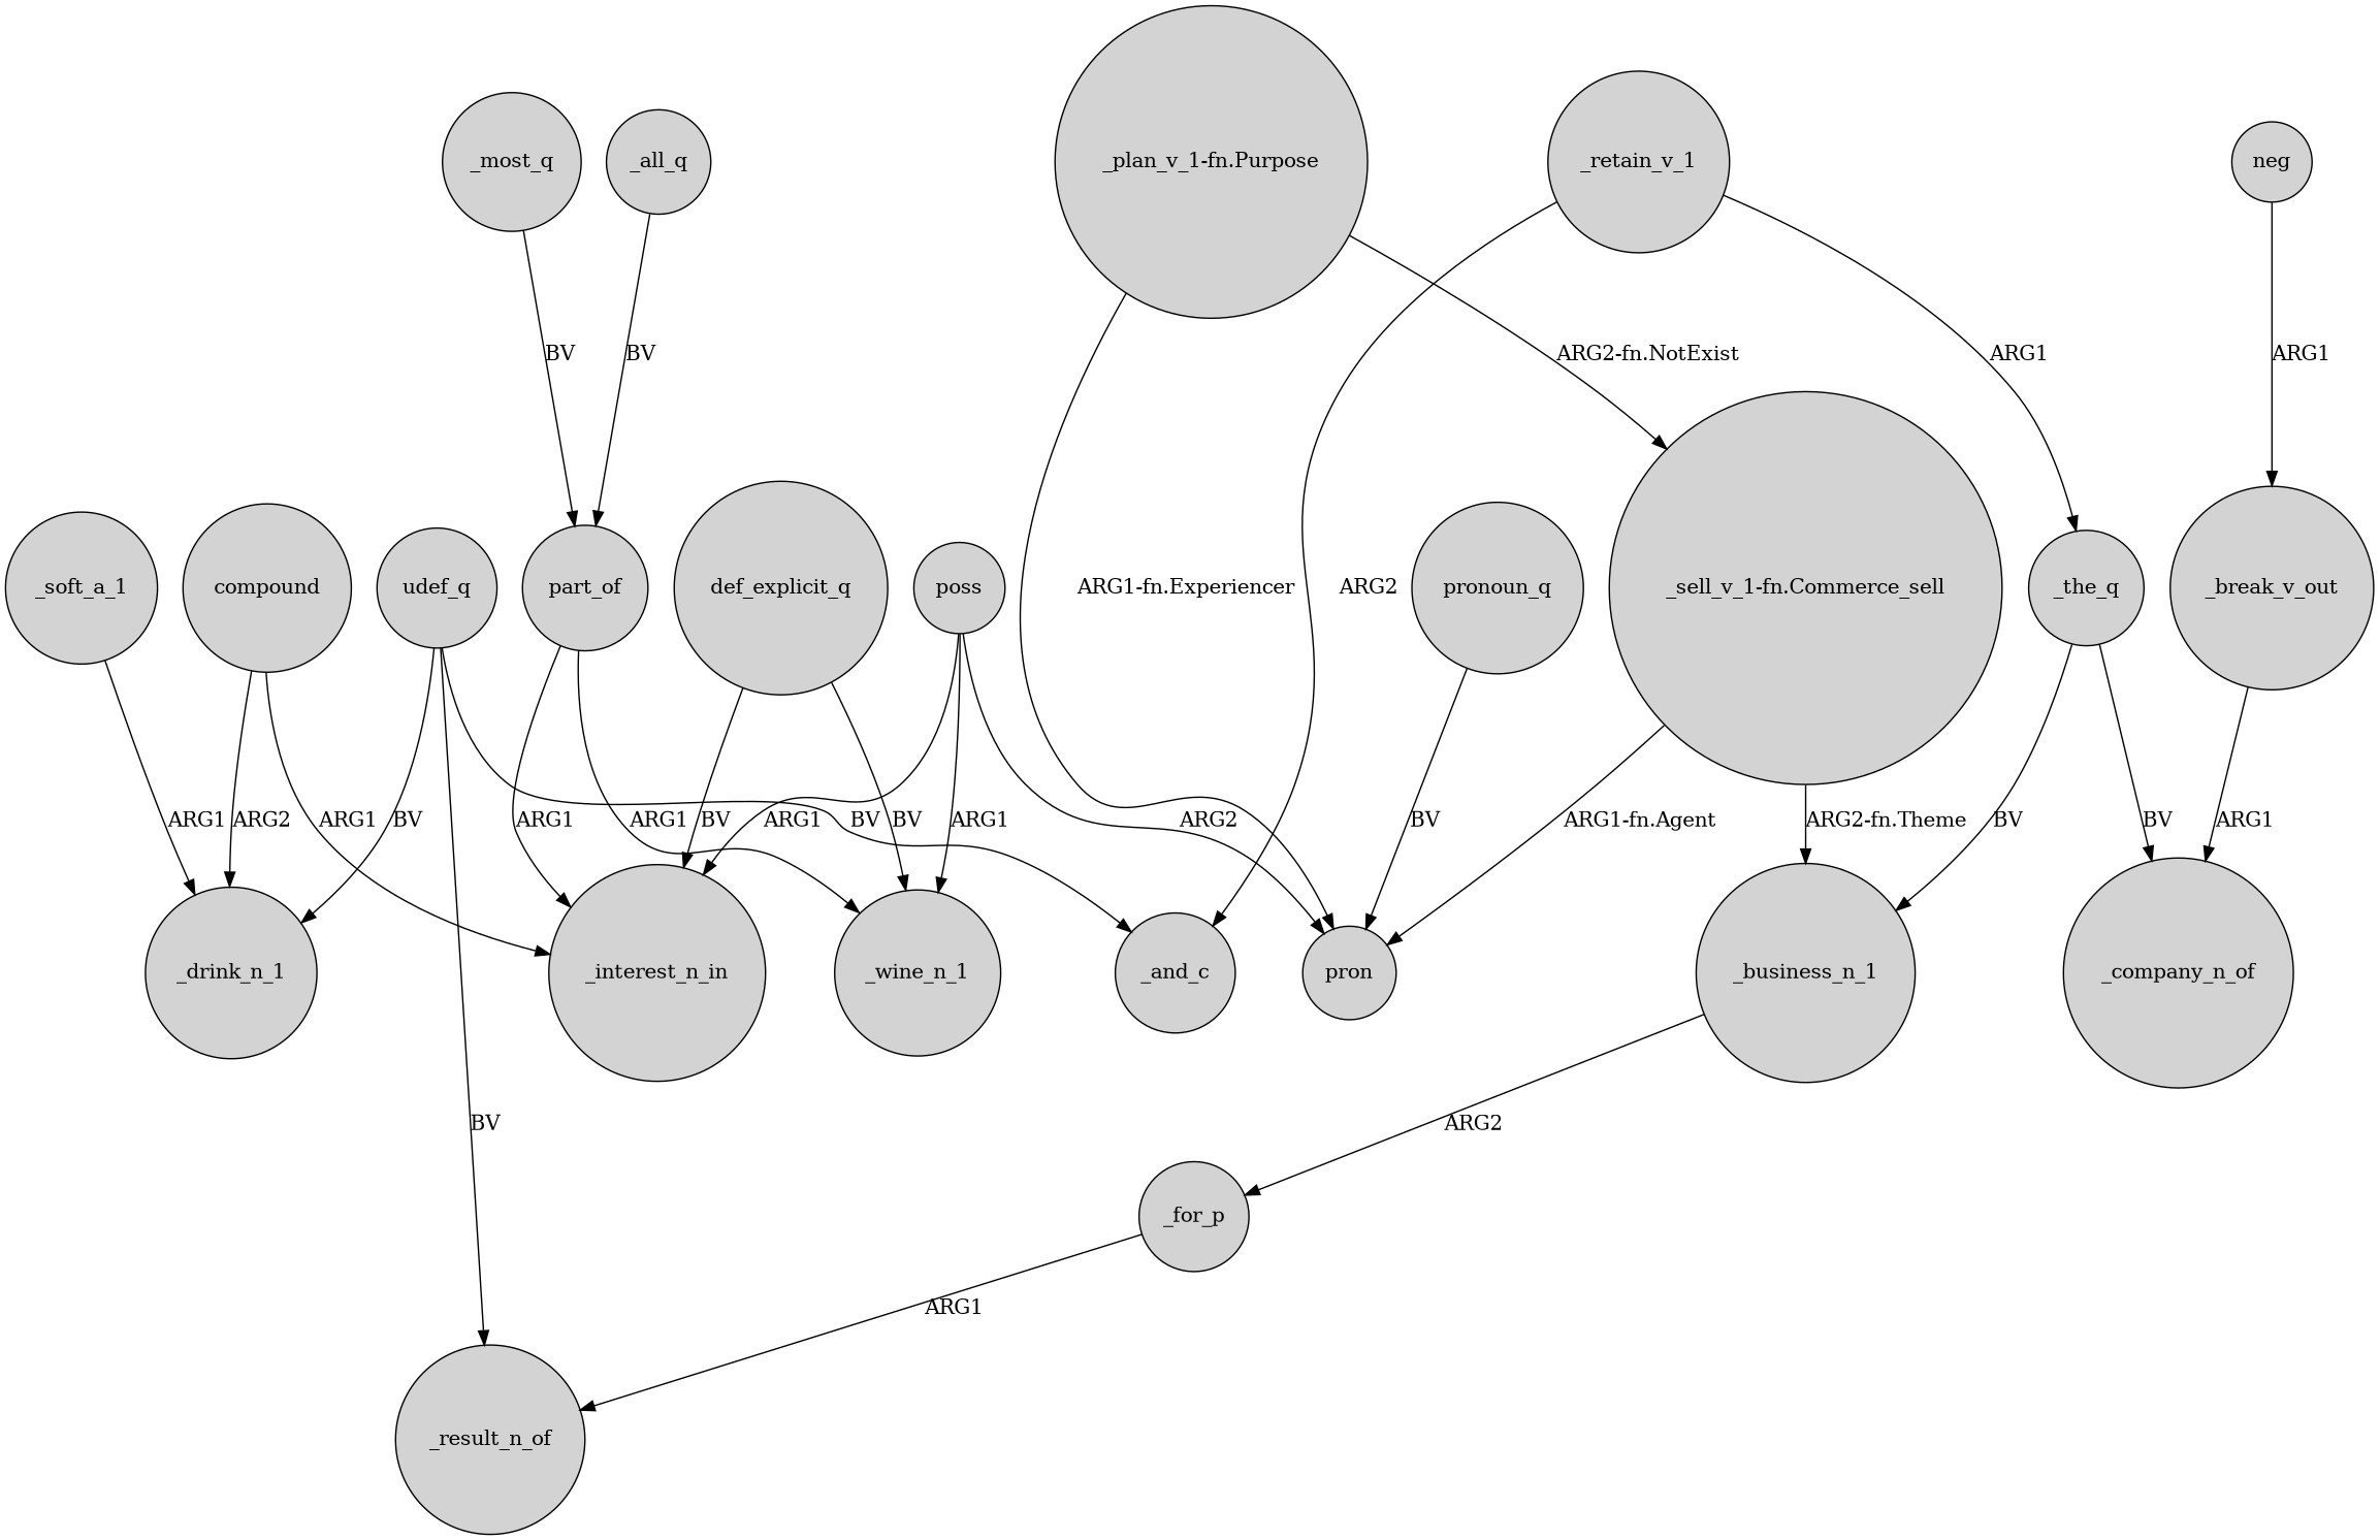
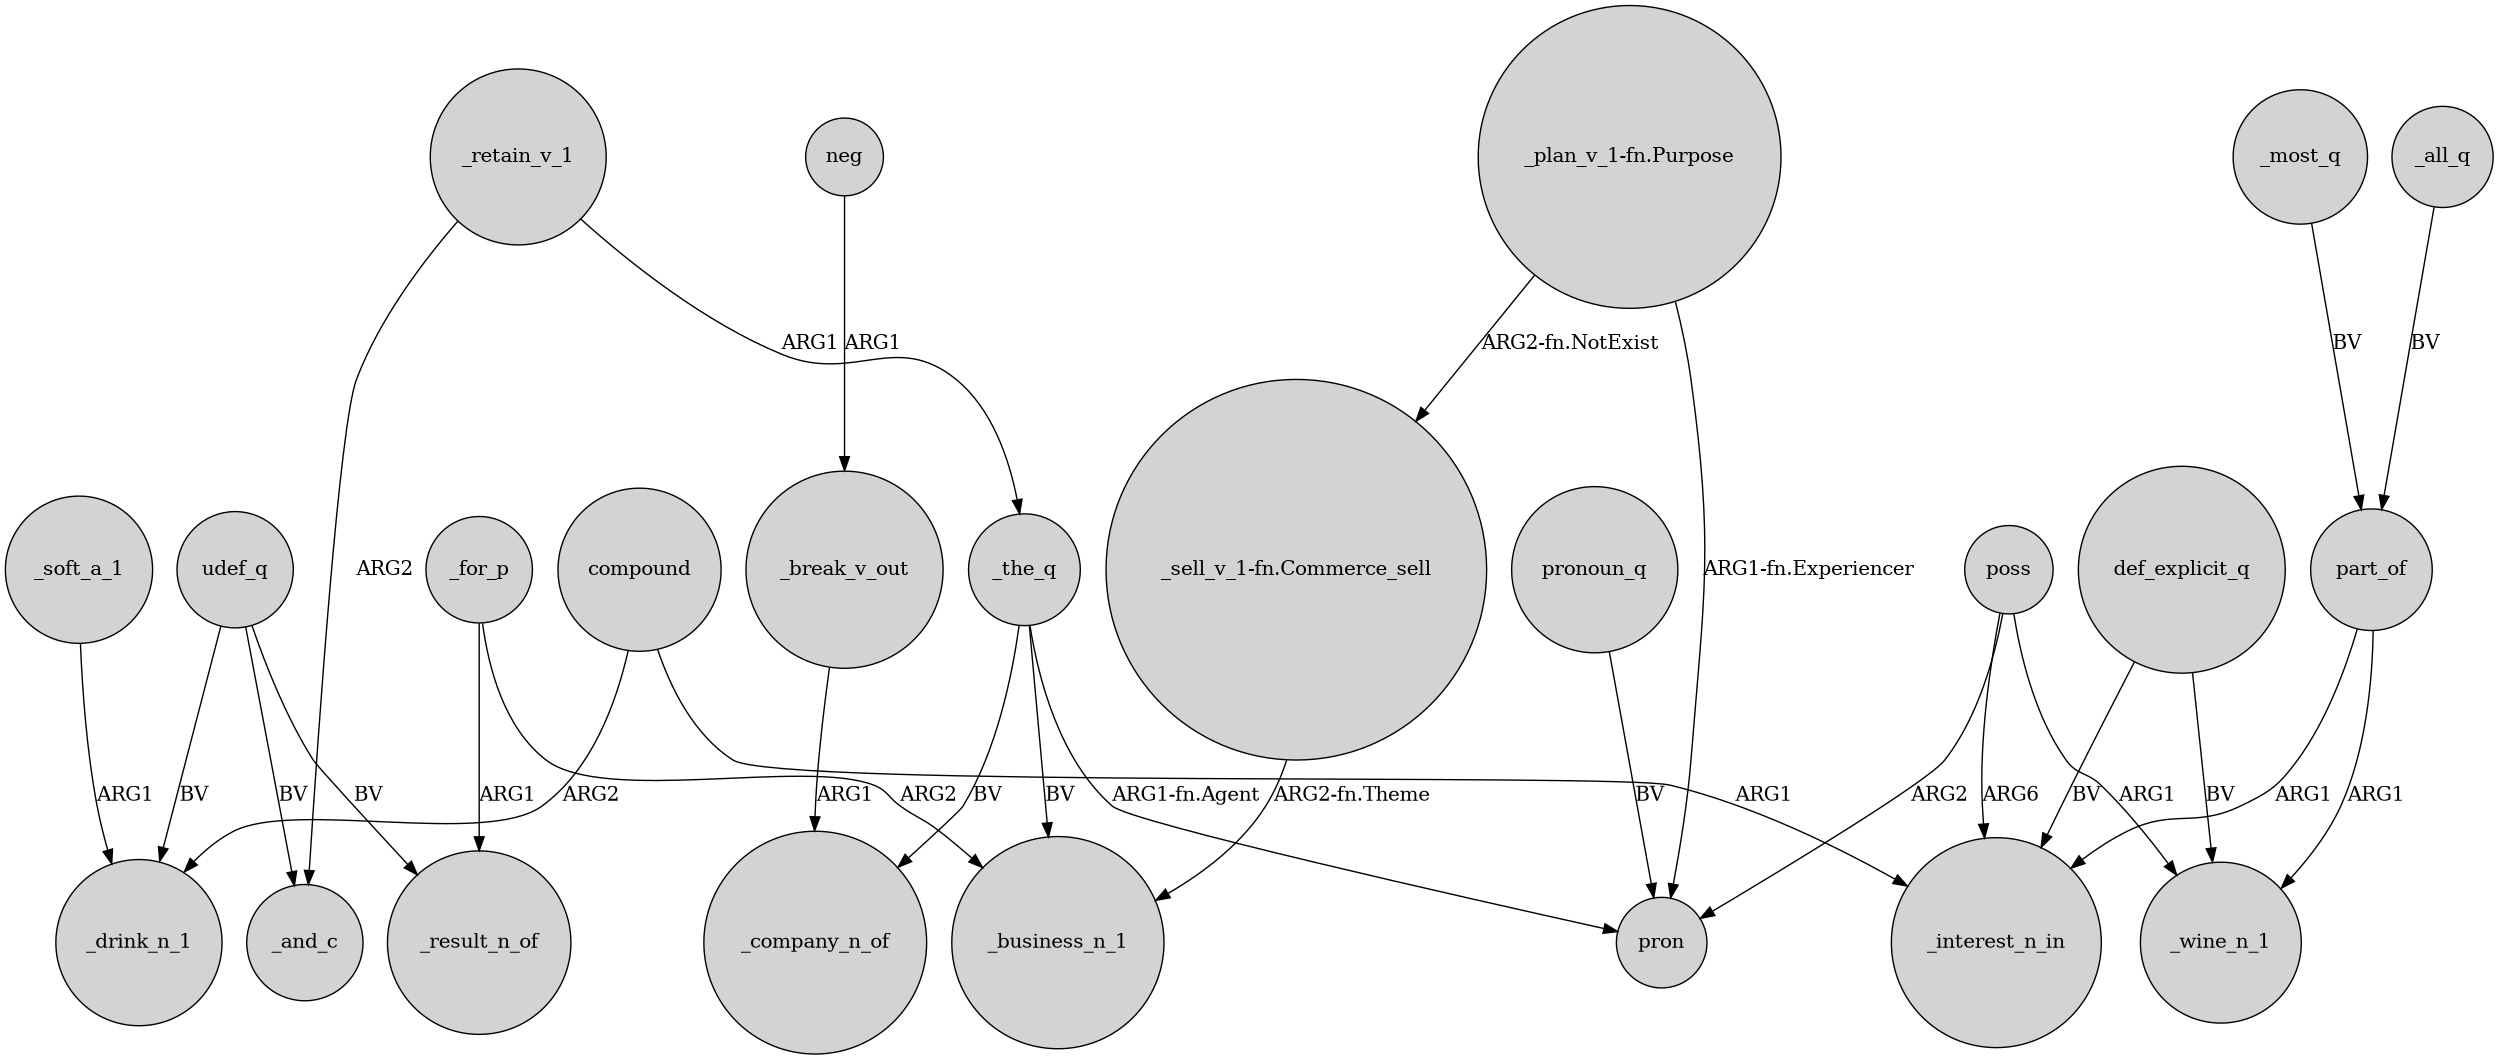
  digraph {
    fontname="DejaVu Serif"
    node [fontname="DejaVu Serif" shape=circle style=filled]
    edge [fontname="DejaVu Serif"]
    udef_q
    _drink_n_1
    _result_n_of
    _and_c
    _the_q
    _business_n_1
    _company_n_of
    poss
    pron
    _interest_n_in
    _wine_n_1
    _all_q
    part_of
    def_explicit_q
    compound
    _soft_a_1
    _for_p
    "_plan_v_1-fn.Purpose"
    "_sell_v_1-fn.Commerce_sell"
    _break_v_out
    pronoun_q
    _retain_v_1
    _most_q
    neg
    udef_q -> _drink_n_1 [label=BV]
    udef_q -> _result_n_of [label=BV]
    udef_q -> _and_c [label=BV]
    _the_q -> _business_n_1 [label=BV]
    _the_q -> _company_n_of [label=BV]
    poss -> pron [label=ARG2]
-   poss -> _interest_n_in [label=ARG1]
+   poss -> _interest_n_in [label=ARG6]
    poss -> _wine_n_1 [label=ARG1]
    _all_q -> part_of [label=BV]
    part_of -> _interest_n_in [label=ARG1]
    part_of -> _wine_n_1 [label=ARG1]
    def_explicit_q -> _interest_n_in [label=BV]
    def_explicit_q -> _wine_n_1 [label=BV]
    compound -> _drink_n_1 [label=ARG2]
    compound -> _interest_n_in [label=ARG1]
    _soft_a_1 -> _drink_n_1 [label=ARG1]
    _for_p -> _result_n_of [label=ARG1]
-   _business_n_1 -> _for_p [label=ARG2]
+   _for_p -> _business_n_1 [label=ARG2]
    "_plan_v_1-fn.Purpose" -> pron [label="ARG1-fn.Experiencer"]
    "_plan_v_1-fn.Purpose" -> "_sell_v_1-fn.Commerce_sell" [label="ARG2-fn.NotExist"]
    "_sell_v_1-fn.Commerce_sell" -> _business_n_1 [label="ARG2-fn.Theme"]
-   "_sell_v_1-fn.Commerce_sell" -> pron [label="ARG1-fn.Agent"]
+   _the_q -> pron [label="ARG1-fn.Agent"]
    _break_v_out -> _company_n_of [label=ARG1]
    pronoun_q -> pron [label=BV]
    _retain_v_1 -> _and_c [label=ARG2]
    _retain_v_1 -> _the_q [label=ARG1]
    _most_q -> part_of [label=BV]
    neg -> _break_v_out [label=ARG1]
  }
